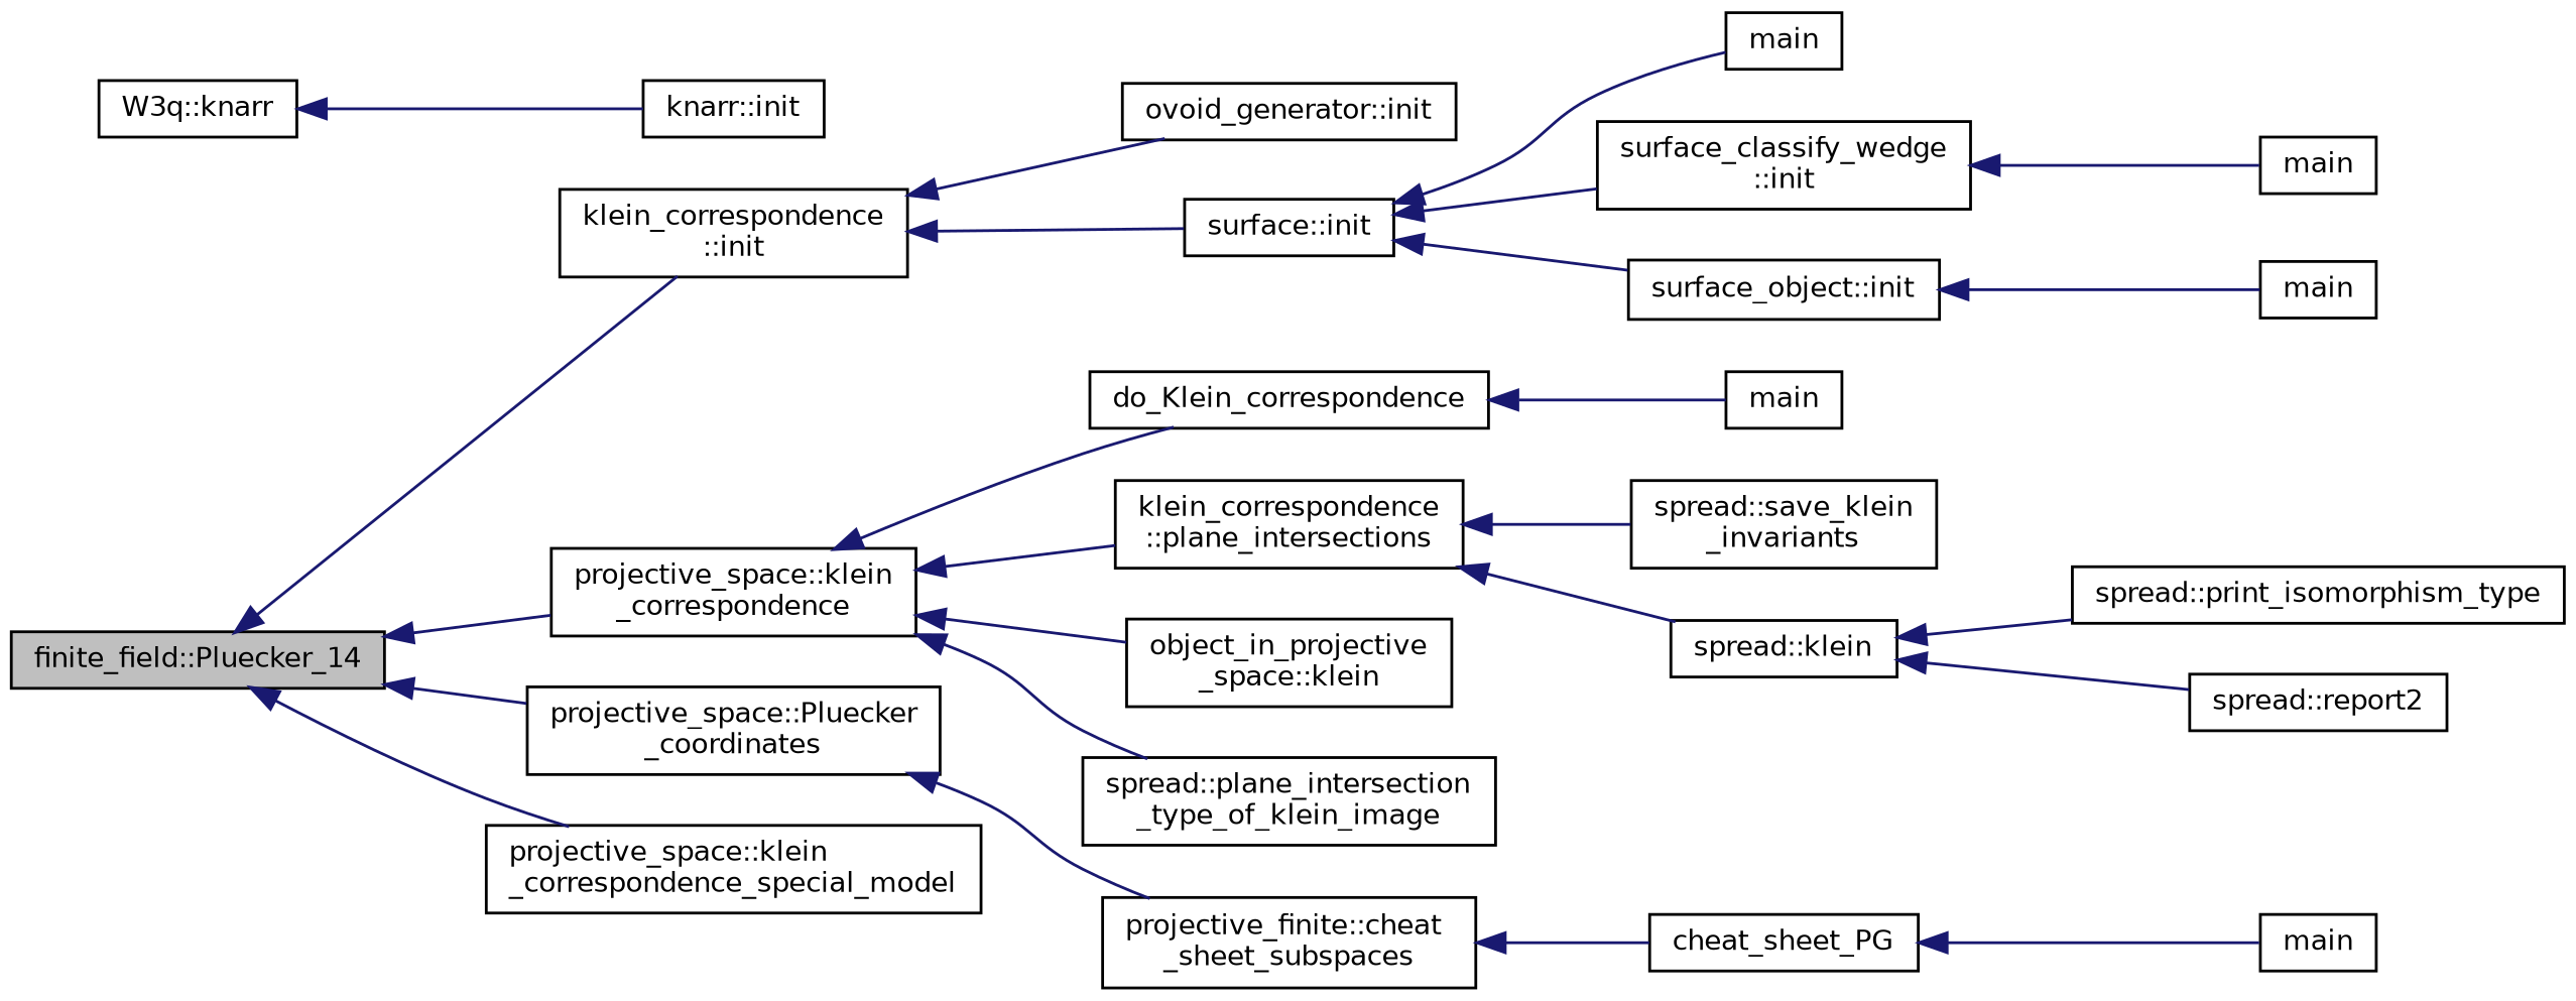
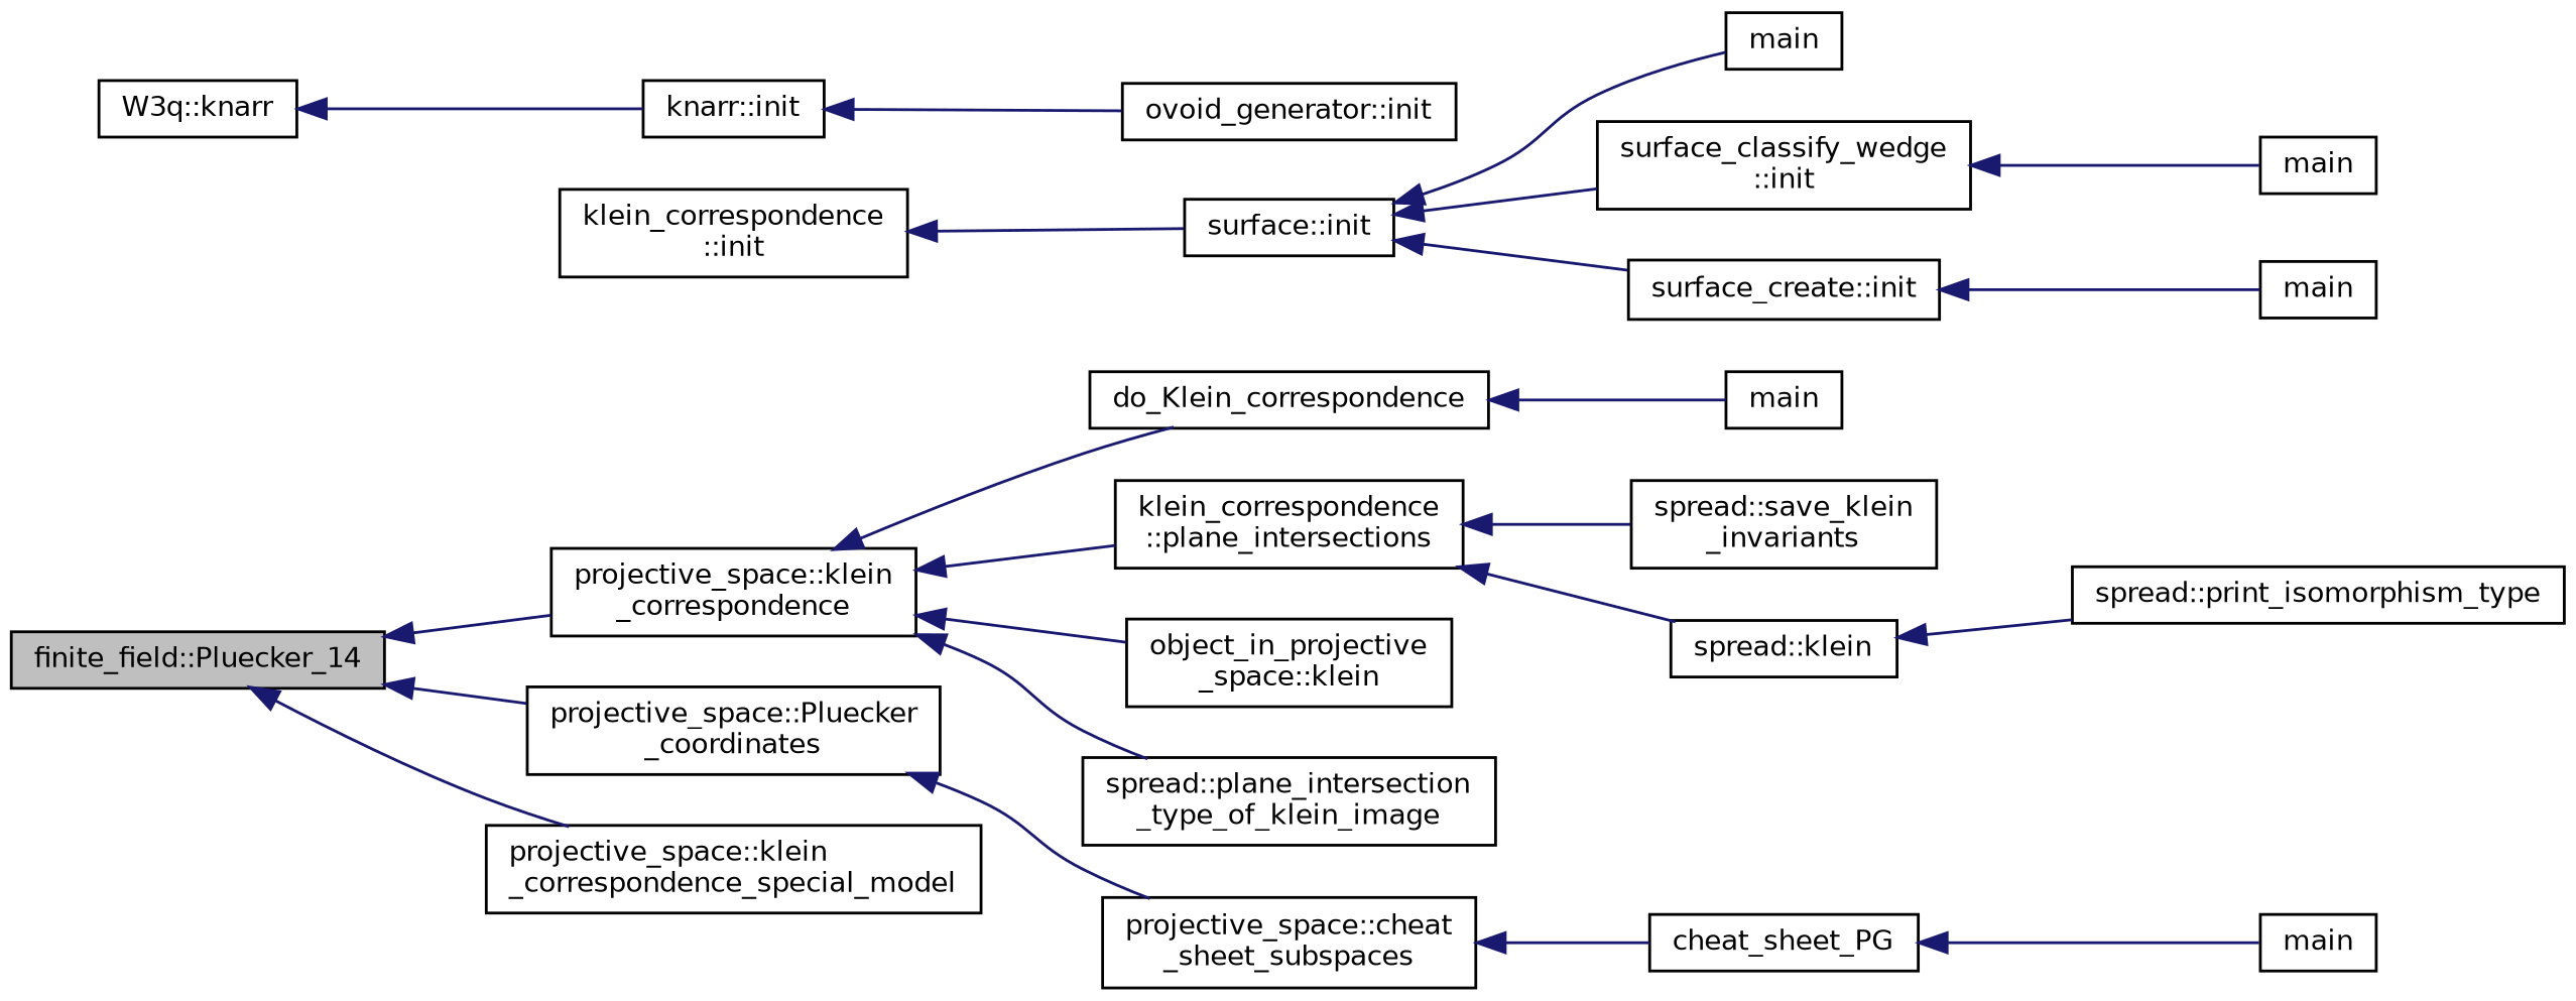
  digraph {
    rankdir=LR
    node [color=black fillcolor=white fontname=Helvetica fontsize=10 shape=record style=filled]
    edge [color=midnightblue dir=back fontname=Helvetica fontsize=10 labelfontname=Helvetica labelfontsize=10 style=solid]
    n1 [fillcolor=grey75 fontcolor=black height=0.2 label="finite_field::Pluecker_14" width=0.4]
    n2 [height=0.2 label="klein_correspondence\l::init" width=0.4]
    n3 [height=0.2 label="projective_space::klein\l_correspondence" width=0.4]
    n4 [height=0.2 label="projective_space::Pluecker\l_coordinates" width=0.4]
    n5 [height=0.2 label="projective_space::klein\l_correspondence_special_model" width=0.4]
    n6 [height=0.2 label="ovoid_generator::init" width=0.4]
    n7 [height=0.2 label="surface::init" width=0.4]
    n8 [height=0.2 label=do_Klein_correspondence width=0.4]
    n9 [height=0.2 label="klein_correspondence\l::plane_intersections" width=0.4]
    n10 [height=0.2 label="object_in_projective\l_space::klein" width=0.4]
    n11 [height=0.2 label="spread::plane_intersection\l_type_of_klein_image" width=0.4]
-   n12 [height=0.2 label="projective_finite::cheat\l_sheet_subspaces" width=0.4]
+   n12 [height=0.2 label="projective_space::cheat\l_sheet_subspaces" width=0.4]
    n13 [height=0.2 label=main width=0.4]
    n14 [height=0.2 label="surface_classify_wedge\l::init" width=0.4]
-   n15 [height=0.2 label="surface_object::init" width=0.4]
+   n15 [height=0.2 label="surface_create::init" width=0.4]
    n16 [height=0.2 label=main width=0.4]
    n17 [height=0.2 label=main width=0.4]
    n18 [height=0.2 label=main width=0.4]
    n19 [height=0.2 label="spread::save_klein\l_invariants" width=0.4]
    n20 [height=0.2 label="spread::klein" width=0.4]
    n21 [height=0.2 label="spread::print_isomorphism_type" width=0.4]
-   n22 [height=0.2 label="spread::report2" width=0.4]
    n23 [height=0.2 label=cheat_sheet_PG width=0.4]
    n24 [height=0.2 label=main width=0.4]
    n25 [height=0.2 label="W3q::knarr" width=0.4]
    n26 [height=0.2 label="knarr::init" width=0.4]
-   n1 -> n2
    n1 -> n3
    n1 -> n4
    n1 -> n5
-   n2 -> n6
+   n26 -> n6
    n2 -> n7
    n3 -> n8
    n3 -> n9
    n3 -> n10
    n3 -> n11
    n4 -> n12
    n7 -> n13
    n7 -> n14
    n7 -> n15
    n8 -> n18
    n9 -> n19
    n9 -> n20
    n12 -> n23
    n14 -> n16
    n15 -> n17
    n20 -> n21
-   n20 -> n22
    n23 -> n24
    n25 -> n26
  }
